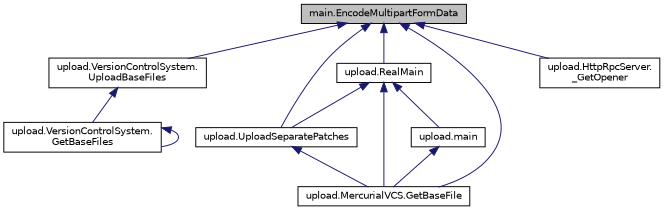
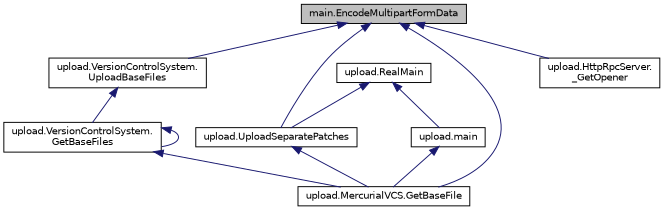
  digraph {
    rankdir=TB
    node [color=black fillcolor=white fontname=Helvetica fontsize=10 shape=record style=filled]
    edge [color=midnightblue dir=back fontname=Helvetica fontsize=10 labelfontname=Helvetica labelfontsize=10 style=solid]
    n1 [fillcolor=grey75 fontcolor=black height=0.2 label="main.EncodeMultipartFormData" width=0.4]
    n2 [height=0.2 label="upload.VersionControlSystem.\lUploadBaseFiles" width=0.4]
    n3 [height=0.2 label="upload.UploadSeparatePatches" width=0.4]
    n4 [height=0.2 label="upload.RealMain" width=0.4]
    n5 [height=0.2 label="upload.MercurialVCS.GetBaseFile" width=0.4]
    n6 [height=0.2 label="upload.HttpRpcServer.\l_GetOpener" width=0.4]
    n7 [height=0.2 label="upload.VersionControlSystem.\lGetBaseFiles" width=0.4]
    n8 [height=0.2 label="upload.main" width=0.4]
    n1 -> n2
    n1 -> n3
-   n1 -> n4
    n1 -> n5
    n1 -> n6
    n2 -> n7
    n3 -> n5
    n4 -> n3
-   n4 -> n5
+   n7 -> n5
    n4 -> n8
    n7 -> n7
    n8 -> n5
  }
